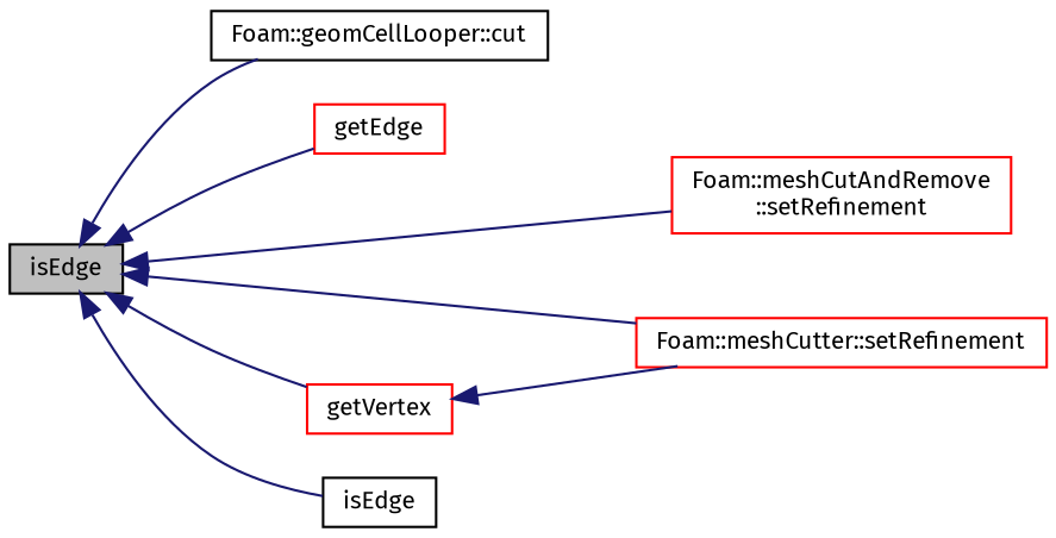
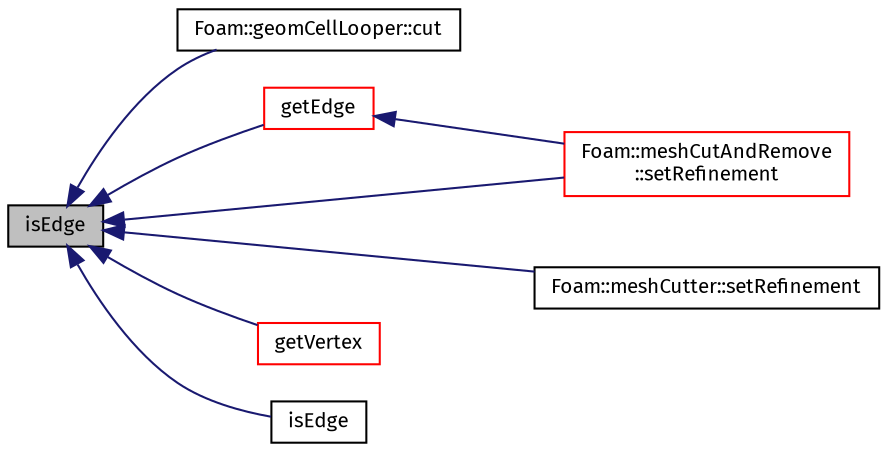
  digraph {
    fontname="Fira Sans"
    rankdir=LR
    node [color=red fontname="Fira Sans" fontsize=10 shape=record]
    edge [color=midnightblue dir=back fontname="Fira Sans" fontsize=10 labelfontname=FreeSans labelfontsize=10 style=solid]
    n1 [color=black fillcolor=grey75 fontcolor=black height=0.2 label=isEdge style=filled width=0.4]
    n2 [color=black height=0.2 label="Foam::geomCellLooper::cut" width=0.4]
    n3 [height=0.2 label=getEdge width=0.4]
    n4 [height=0.2 label="Foam::meshCutAndRemove\l::setRefinement" width=0.4]
-   n5 [height=0.2 label="Foam::meshCutter::setRefinement" width=0.4]
+   n5 [color=black height=0.2 label="Foam::meshCutter::setRefinement" width=0.4]
    n6 [height=0.2 label=getVertex width=0.4]
    n7 [color=black height=0.2 label=isEdge width=0.4]
    n1 -> n2
    n1 -> n3
    n1 -> n4
    n1 -> n5
    n1 -> n6
    n1 -> n7
-   n6 -> n5
+   n3 -> n4
  }
